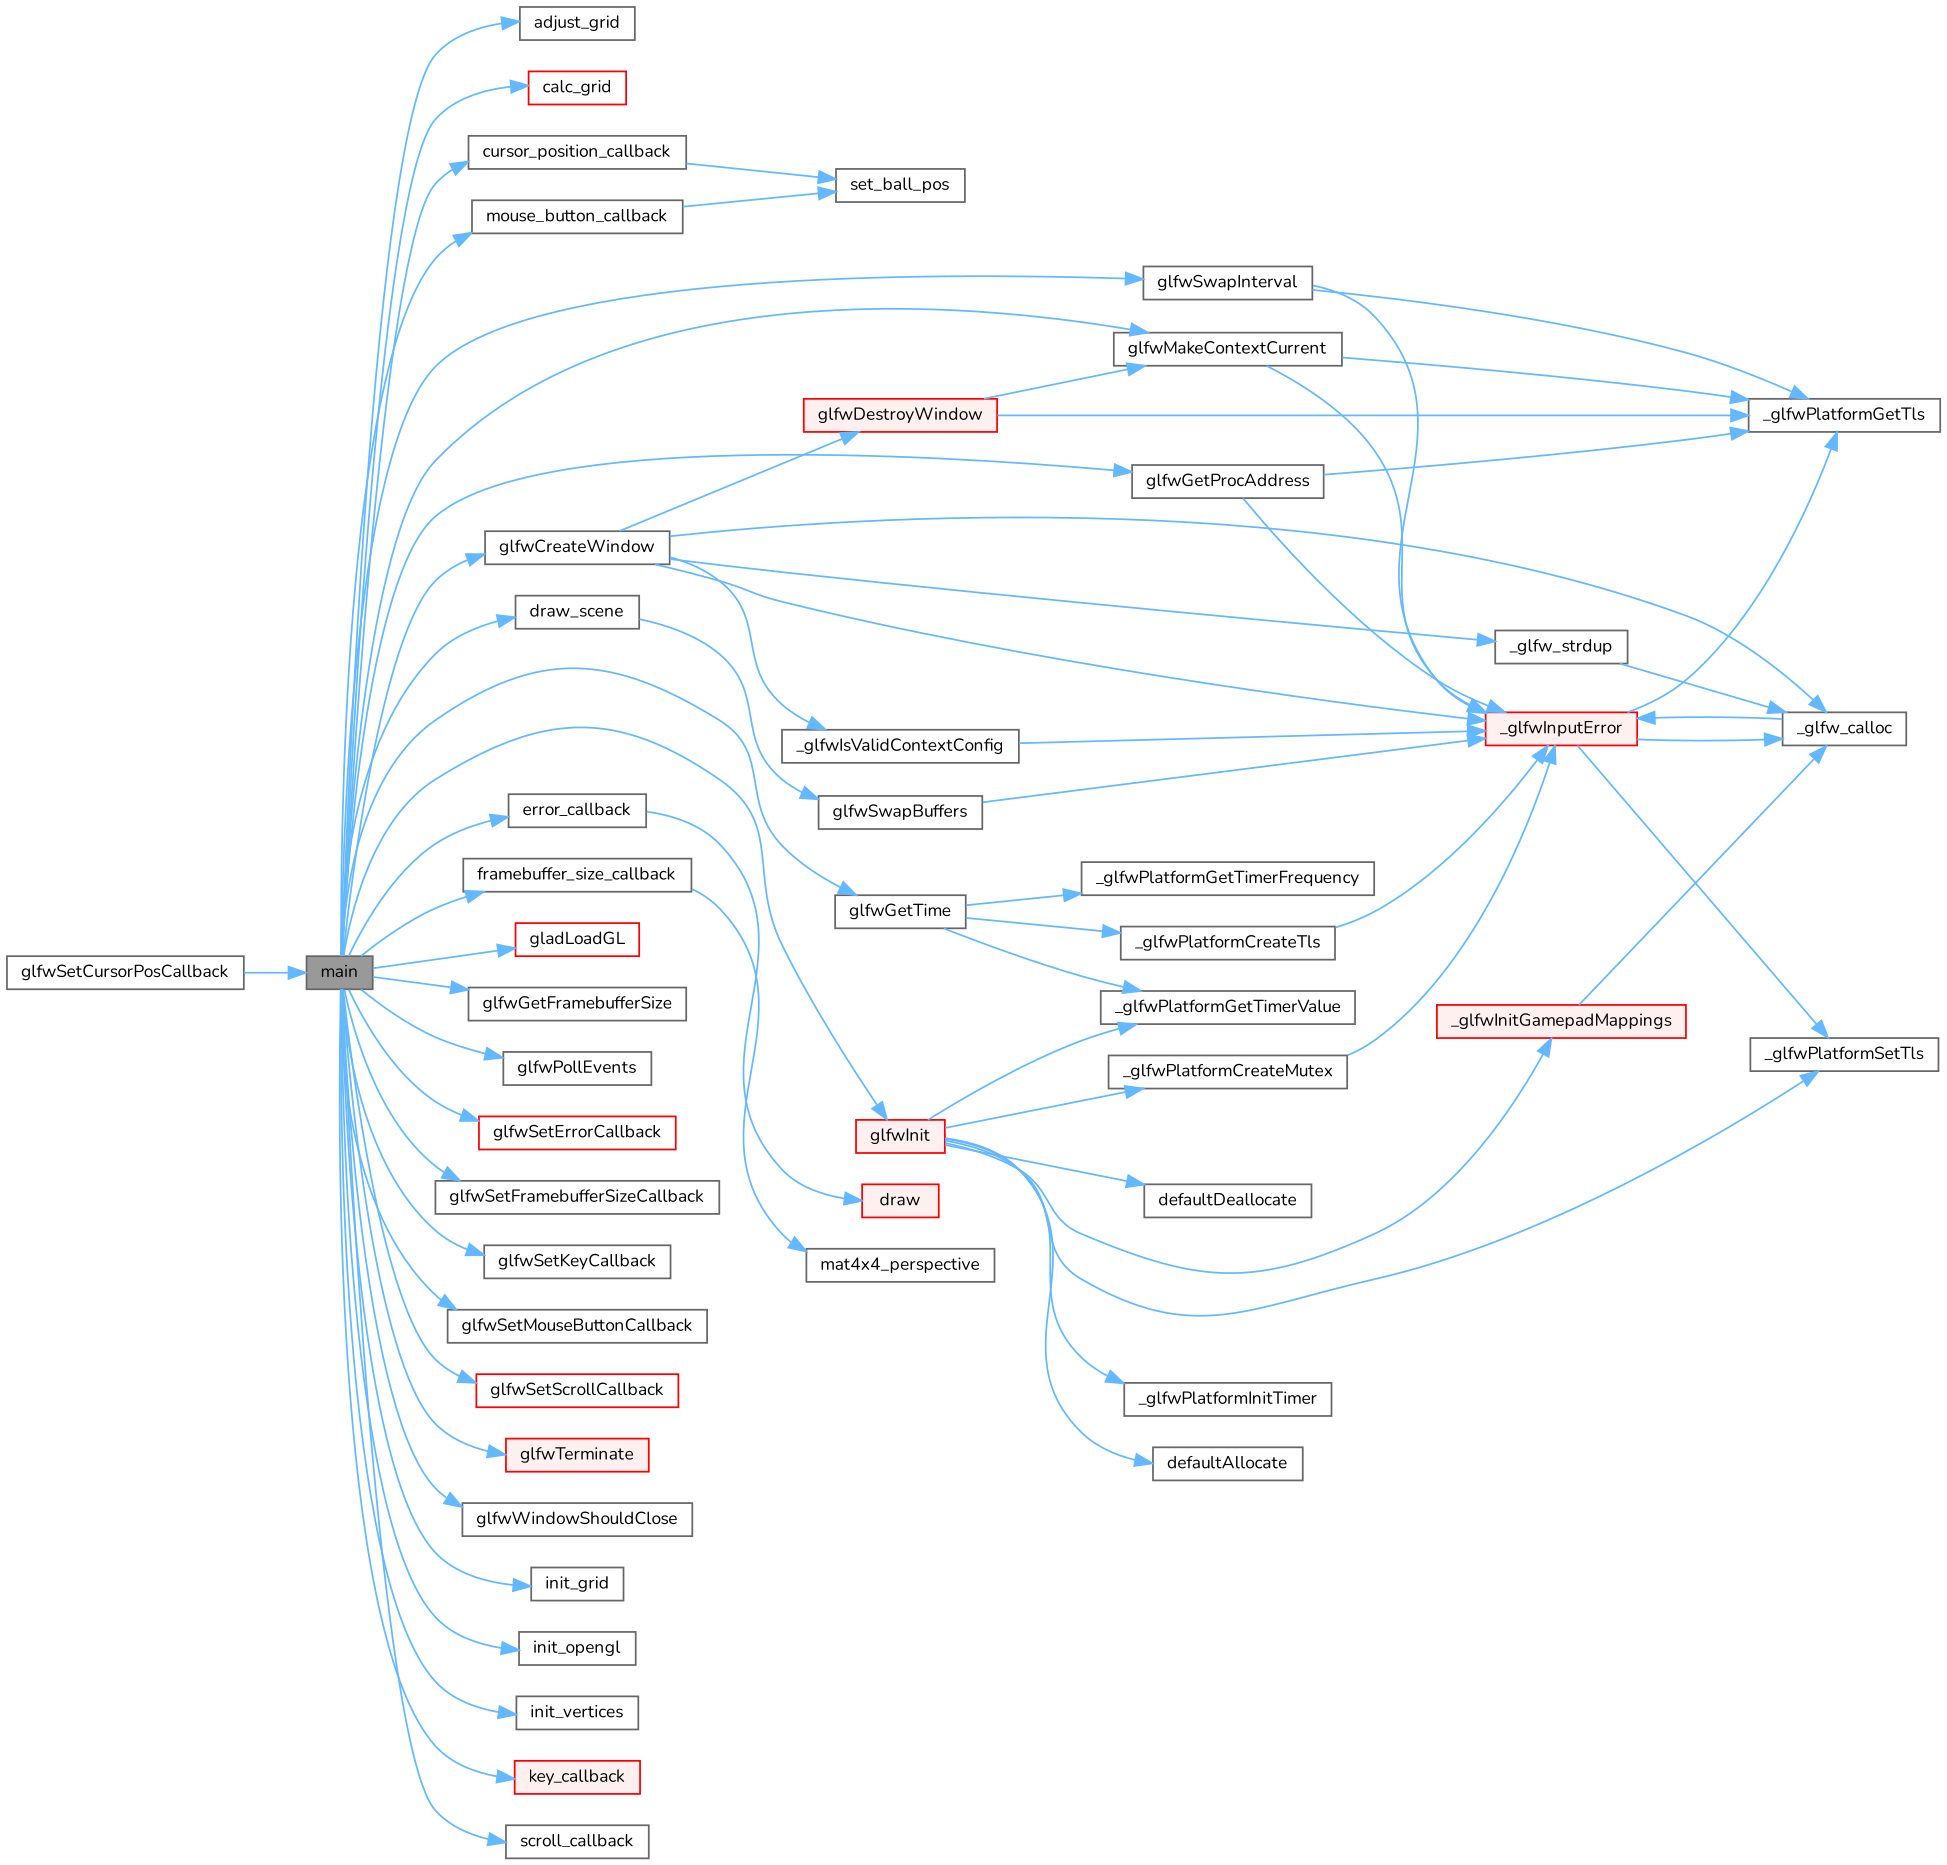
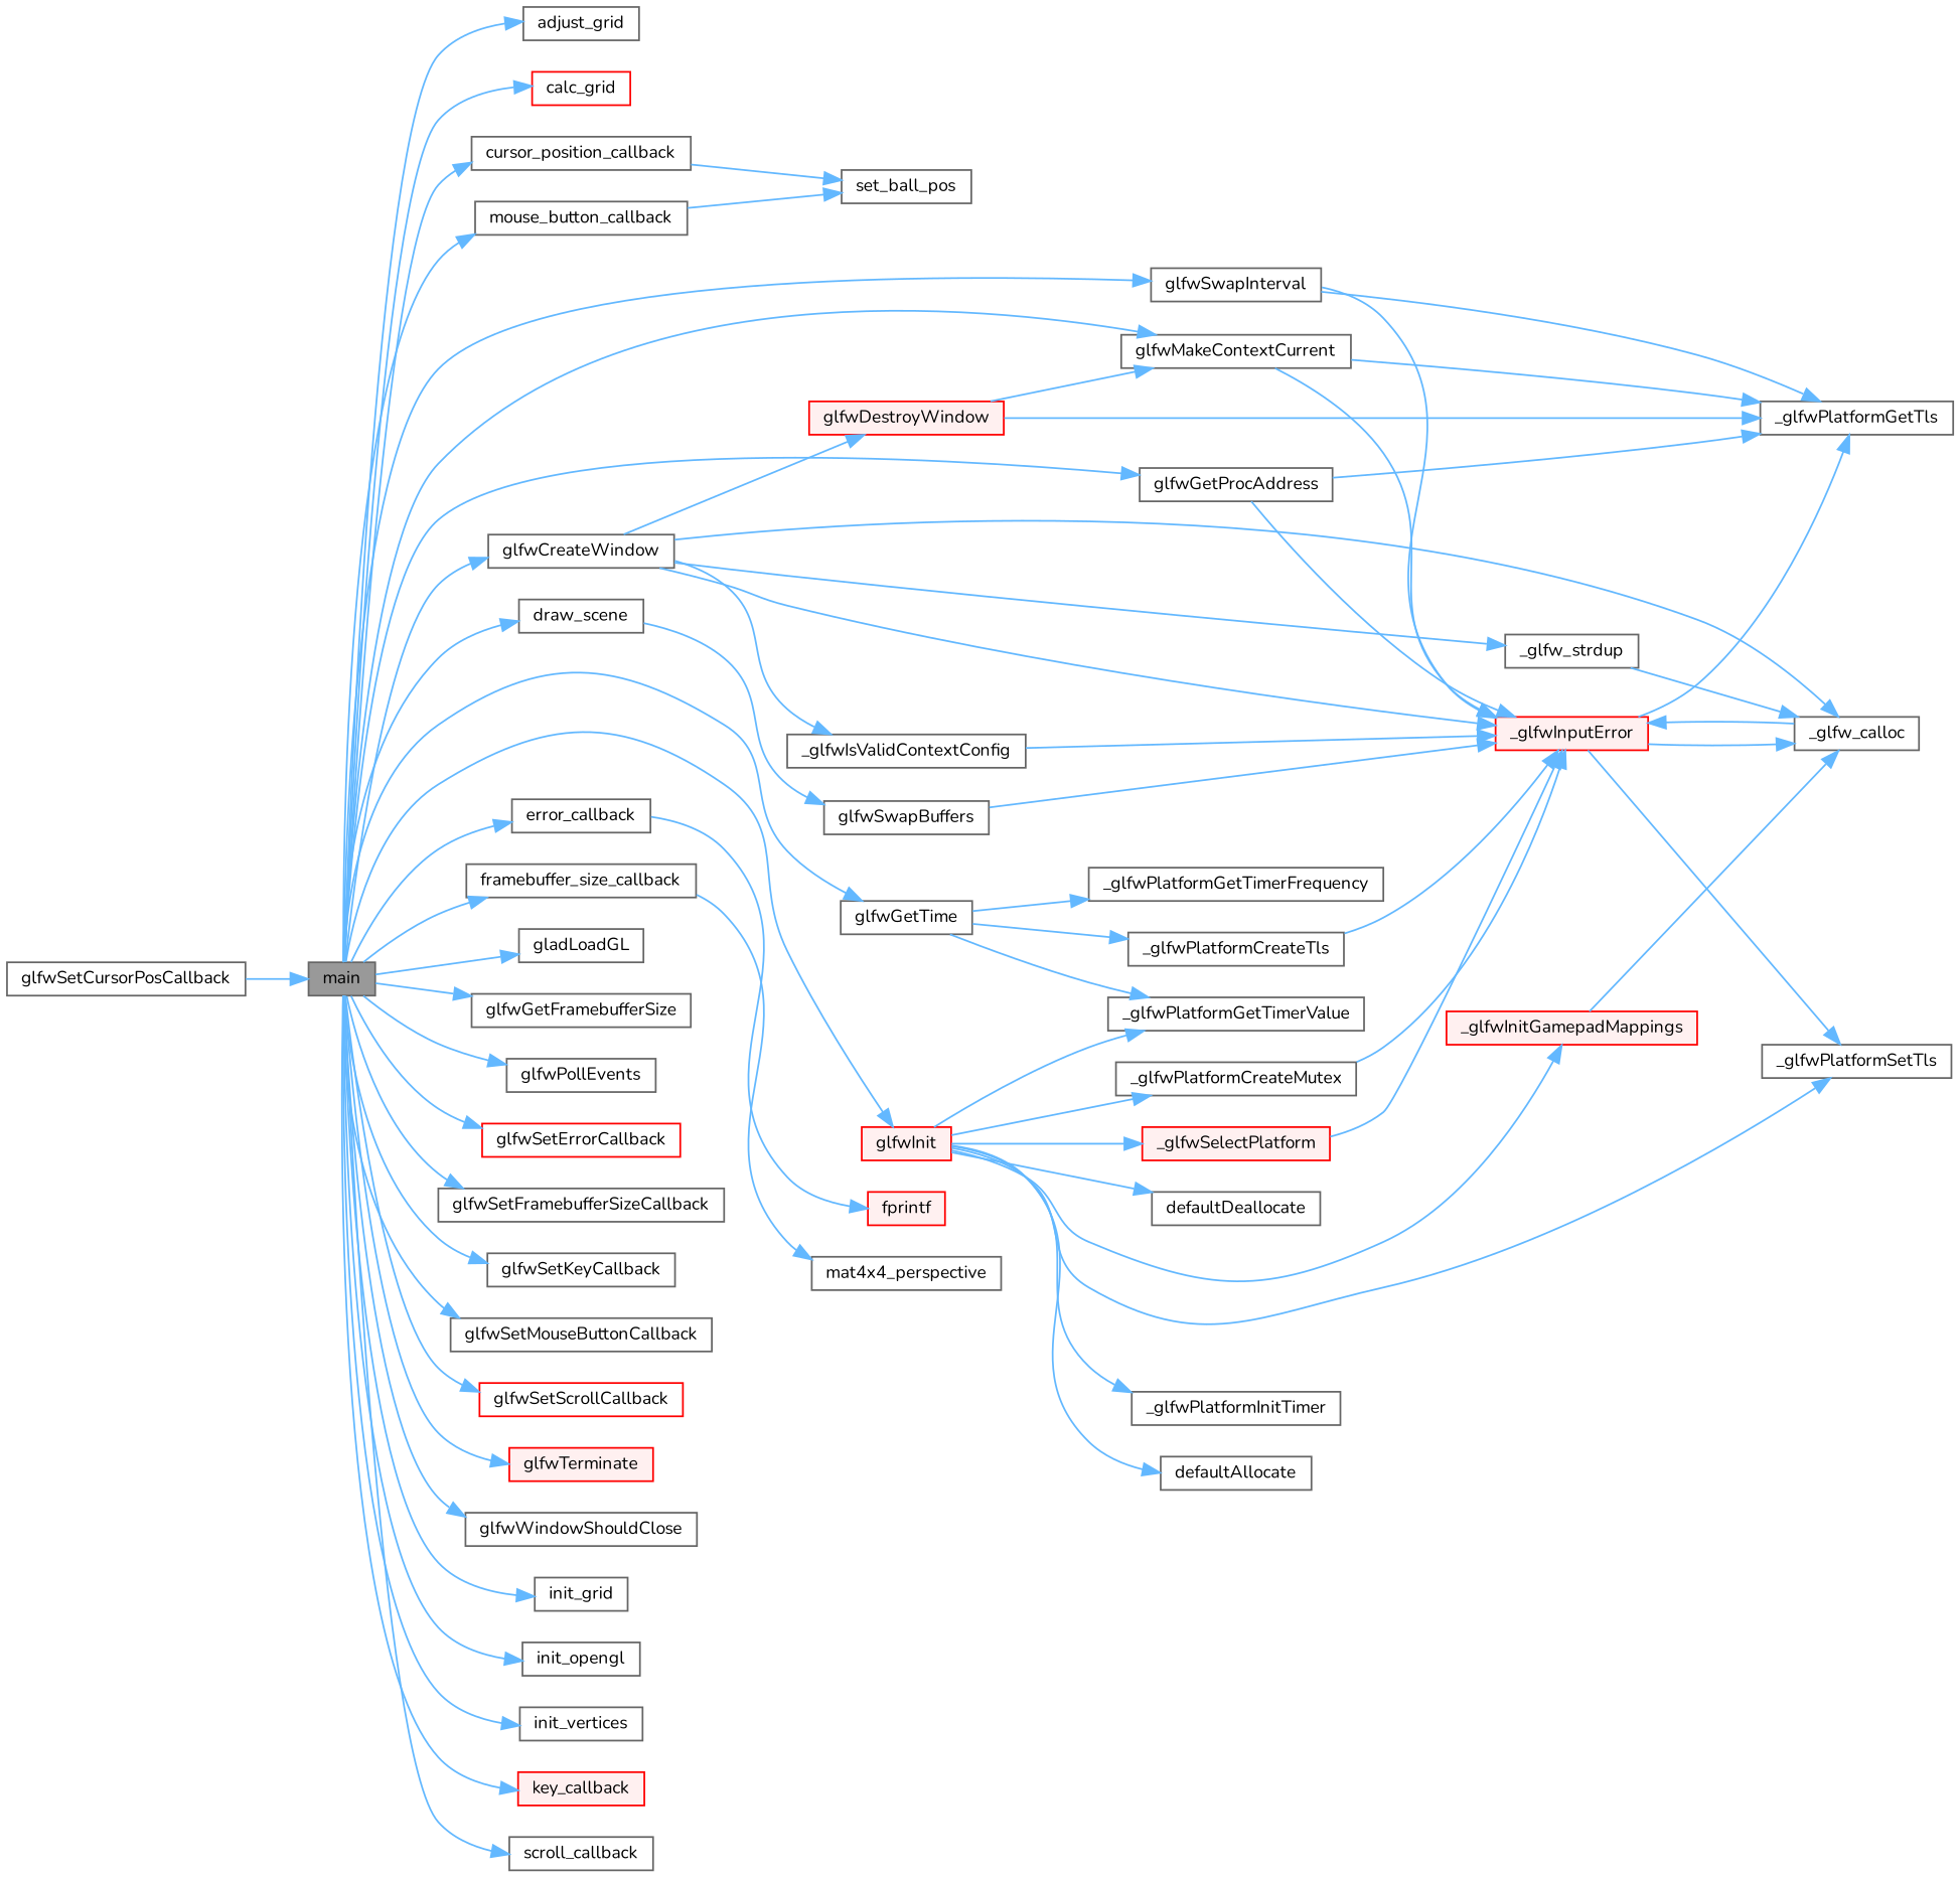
  digraph {
    fontname=Nunito
    rankdir=LR
    node [color=grey40 fillcolor=white fontname=Nunito fontsize=10 shape=box style=filled]
    edge [color=steelblue1 fontname=Nunito fontsize=10 labelfontname=Helvetica labelfontsize=10 style=solid]
    n1 [color=gray40 fillcolor=grey60 fontcolor=black height=0.2 label=main width=0.4]
    n2 [height=0.2 label=adjust_grid width=0.4]
    n3 [color=red height=0.2 label=calc_grid width=0.4]
    n4 [height=0.2 label=cursor_position_callback width=0.4]
    n5 [height=0.2 label=draw_scene width=0.4]
    n6 [height=0.2 label=error_callback width=0.4]
    n7 [height=0.2 label=framebuffer_size_callback width=0.4]
-   n8 [color=red height=0.2 label=gladLoadGL width=0.4]
+   n8 [height=0.2 label=gladLoadGL width=0.4]
    n9 [height=0.2 label=glfwCreateWindow width=0.4]
    n10 [height=0.2 label=glfwMakeContextCurrent width=0.4]
    n11 [height=0.2 label=glfwGetFramebufferSize width=0.4]
    n12 [height=0.2 label=glfwGetProcAddress width=0.4]
    n13 [height=0.2 label=glfwGetTime width=0.4]
    n14 [color=red fillcolor="#FFF0F0" height=0.2 label=glfwInit width=0.4]
    n15 [height=0.2 label=glfwPollEvents width=0.4]
    n16 [color=red height=0.2 label=glfwSetErrorCallback width=0.4]
    n17 [height=0.2 label=glfwSetFramebufferSizeCallback width=0.4]
    n18 [height=0.2 label=glfwSetKeyCallback width=0.4]
    n19 [height=0.2 label=glfwSetMouseButtonCallback width=0.4]
    n20 [color=red height=0.2 label=glfwSetScrollCallback width=0.4]
    n21 [height=0.2 label=glfwSwapInterval width=0.4]
    n22 [color=red fillcolor="#FFF0F0" height=0.2 label=glfwTerminate width=0.4]
    n23 [height=0.2 label=glfwWindowShouldClose width=0.4]
    n24 [height=0.2 label=init_grid width=0.4]
    n25 [height=0.2 label=init_opengl width=0.4]
    n26 [height=0.2 label=init_vertices width=0.4]
    n27 [color=red fillcolor="#FFF0F0" height=0.2 label=key_callback width=0.4]
    n28 [height=0.2 label=mouse_button_callback width=0.4]
    n29 [height=0.2 label=scroll_callback width=0.4]
    n30 [height=0.2 label=set_ball_pos width=0.4]
    n31 [height=0.2 label=glfwSwapBuffers width=0.4]
-   n32 [color=red fillcolor="#FFF0F0" height=0.2 label=draw width=0.4]
+   n32 [color=red fillcolor="#FFF0F0" height=0.2 label=fprintf width=0.4]
    n33 [height=0.2 label=mat4x4_perspective width=0.4]
    n34 [color=red fillcolor="#FFF0F0" height=0.2 label=_glfwInputError width=0.4]
    n35 [height=0.2 label=_glfw_calloc width=0.4]
    n36 [height=0.2 label=_glfw_strdup width=0.4]
    n37 [height=0.2 label=_glfwIsValidContextConfig width=0.4]
    n38 [color=red fillcolor="#FFF0F0" height=0.2 label=glfwDestroyWindow width=0.4]
    n39 [height=0.2 label=_glfwPlatformGetTls width=0.4]
    n40 [height=0.2 label=_glfwPlatformGetTimerFrequency width=0.4]
    n41 [height=0.2 label=_glfwPlatformGetTimerValue width=0.4]
    n42 [height=0.2 label=_glfwPlatformCreateTls width=0.4]
    n43 [height=0.2 label=_glfwPlatformSetTls width=0.4]
    n44 [color=red fillcolor="#FFF0F0" height=0.2 label=_glfwInitGamepadMappings width=0.4]
    n45 [height=0.2 label=_glfwPlatformCreateMutex width=0.4]
    n46 [height=0.2 label=_glfwPlatformInitTimer width=0.4]
+   n47 [color=red fillcolor="#FFF0F0" height=0.2 label=_glfwSelectPlatform width=0.4]
    n48 [height=0.2 label=defaultAllocate width=0.4]
    n49 [height=0.2 label=defaultDeallocate width=0.4]
    n50 [height=0.2 label=glfwSetCursorPosCallback width=0.4]
    n1 -> n2
    n1 -> n3
    n1 -> n4
    n1 -> n5
    n1 -> n6
    n1 -> n7
    n1 -> n8
    n1 -> n9
    n1 -> n10
    n1 -> n11
    n1 -> n12
    n1 -> n13
    n1 -> n14
    n1 -> n15
    n1 -> n16
    n1 -> n17
    n1 -> n18
    n1 -> n19
    n1 -> n20
    n1 -> n21
    n1 -> n22
    n1 -> n23
    n1 -> n24
    n1 -> n25
    n1 -> n26
    n1 -> n27
    n1 -> n28
    n1 -> n29
    n4 -> n30
    n5 -> n31
    n6 -> n32
    n7 -> n33
    n9 -> n34
    n9 -> n35
    n9 -> n36
    n9 -> n37
    n9 -> n38
    n10 -> n34
    n10 -> n39
    n12 -> n34
    n12 -> n39
    n13 -> n40
    n13 -> n41
    n13 -> n42
    n14 -> n41
    n14 -> n43
    n14 -> n44
    n14 -> n45
    n14 -> n46
+   n14 -> n47
    n14 -> n48
    n14 -> n49
    n21 -> n34
    n21 -> n39
    n28 -> n30
    n31 -> n34
    n34 -> n35
    n34 -> n39
    n34 -> n43
    n35 -> n34
    n36 -> n35
    n37 -> n34
    n38 -> n10
    n38 -> n39
    n42 -> n34
    n44 -> n35
    n45 -> n34
+   n47 -> n34
    n50 -> n1
  }
